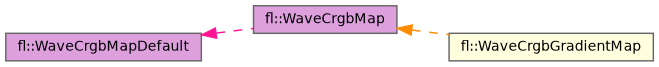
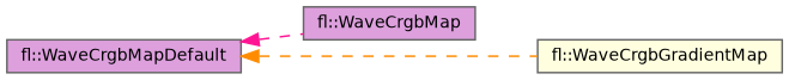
  digraph {
    rankdir=LR
    node [color=grey40 fillcolor=plum fontname=Helvetica fontsize=10 shape=box style=filled]
    edge [dir=back fontname=Helvetica fontsize=10 labelfontname=Helvetica labelfontsize=10 style=dashed]
    n1 [height=0.2 label="fl::WaveCrgbMap" width=0.4]
    n2 [fillcolor=lightyellow height=0.2 label="fl::WaveCrgbGradientMap" width=0.4]
    n3 [height=0.2 label="fl::WaveCrgbMapDefault" width=0.4]
-   n1 -> n2 [color=darkorange]
+   n3 -> n2 [color=darkorange]
    n3 -> n1 [color=deeppink]
  }
